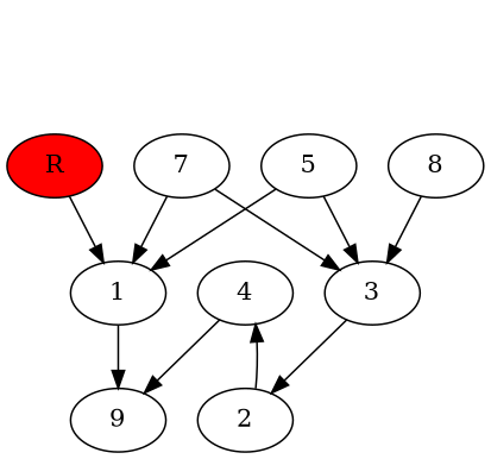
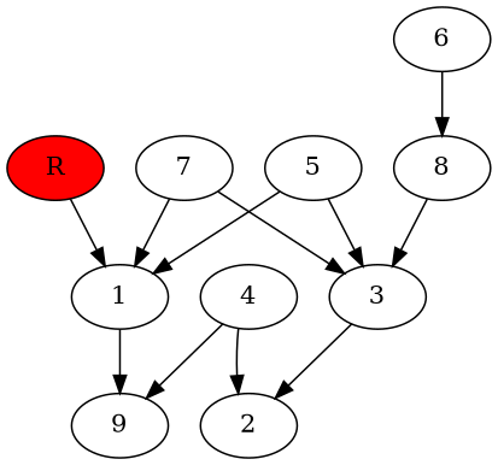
  digraph {
    1
    9
+   6
    8
    3
    2
    4
    7
    5
    R [fillcolor="#ff0000" style=filled]
    1 -> 9
+   6 -> 8
    8 -> 3
    3 -> 2
    4 -> 9
-   2 -> 4
+   4 -> 2
    7 -> 1
    7 -> 3
    5 -> 1
    5 -> 3
    R -> 1
  }
